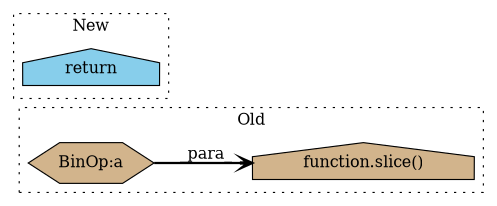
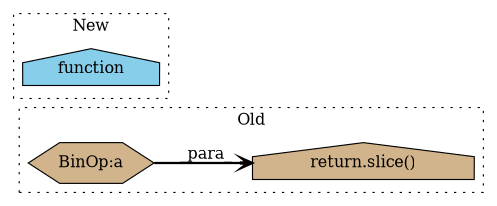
  digraph {
    rankdir=LR
    node [shape=house style=filled fillcolor=tan]
-   n1 [a=75 l="6,1" label="function.slice()" s="15031,15059"]
+   n1 [a=75 l="6,1" label="return.slice()" s="15031,15059"]
    n2 [a=82 l=3 label="BinOp:a" s=14936 shape=hexagon]
-   n3 [a=93 l=7 label=return s=15234 fillcolor=skyblue]
+   n3 [a=93 l=7 label=function s=15234 fillcolor=skyblue]
    subgraph cluster_1 {
      label=Old
      style=dotted
      n1
      n2
    }
    subgraph cluster_2 {
      label=New
      style=dotted
      n3
    }
    n2 -> n1 [label=_para_ style=bold arrowhead=vee]
  }
